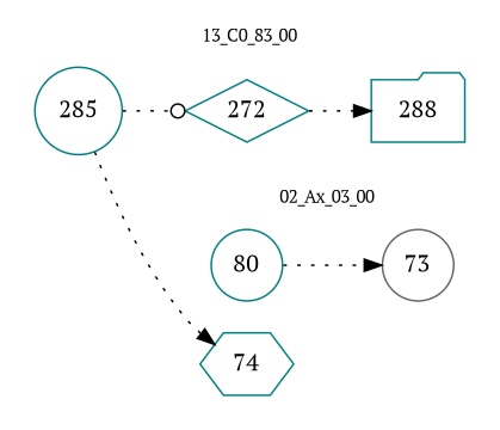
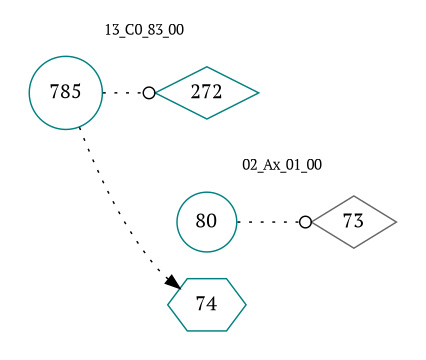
  digraph {
    fontname="PT Serif"
    rankdir=LR
    node [color=teal fontname="PT Serif" shape=circle]
    edge [arrowhead=odot color=black fontname="PT Serif" style=dotted]
    n1 [label=80]
-   n2 [color=gray40 label=73]
+   n2 [color=gray40 label=73 shape=diamond]
    n3 [label=74 shape=hexagon]
-   n4 [label=285]
+   n4 [label=785]
    n5 [label=272 shape=diamond]
-   n6 [label=288 shape=folder]
    subgraph cluster_1 {
      color=white
      fontsize=10
-     label="02_Ax_03_00"
+     label="02_Ax_01_00"
      n1
      n2
      n3
    }
    subgraph cluster_2 {
      color=white
      fontsize=10
      label="13_C0_83_00"
      n4
      n5
-     n6
    }
-   n1 -> n2 [arrowhead=normal]
+   n1 -> n2
    n4 -> n3 [arrowhead=normal]
    n4 -> n5
-   n5 -> n6 [arrowhead=normal]
  }
